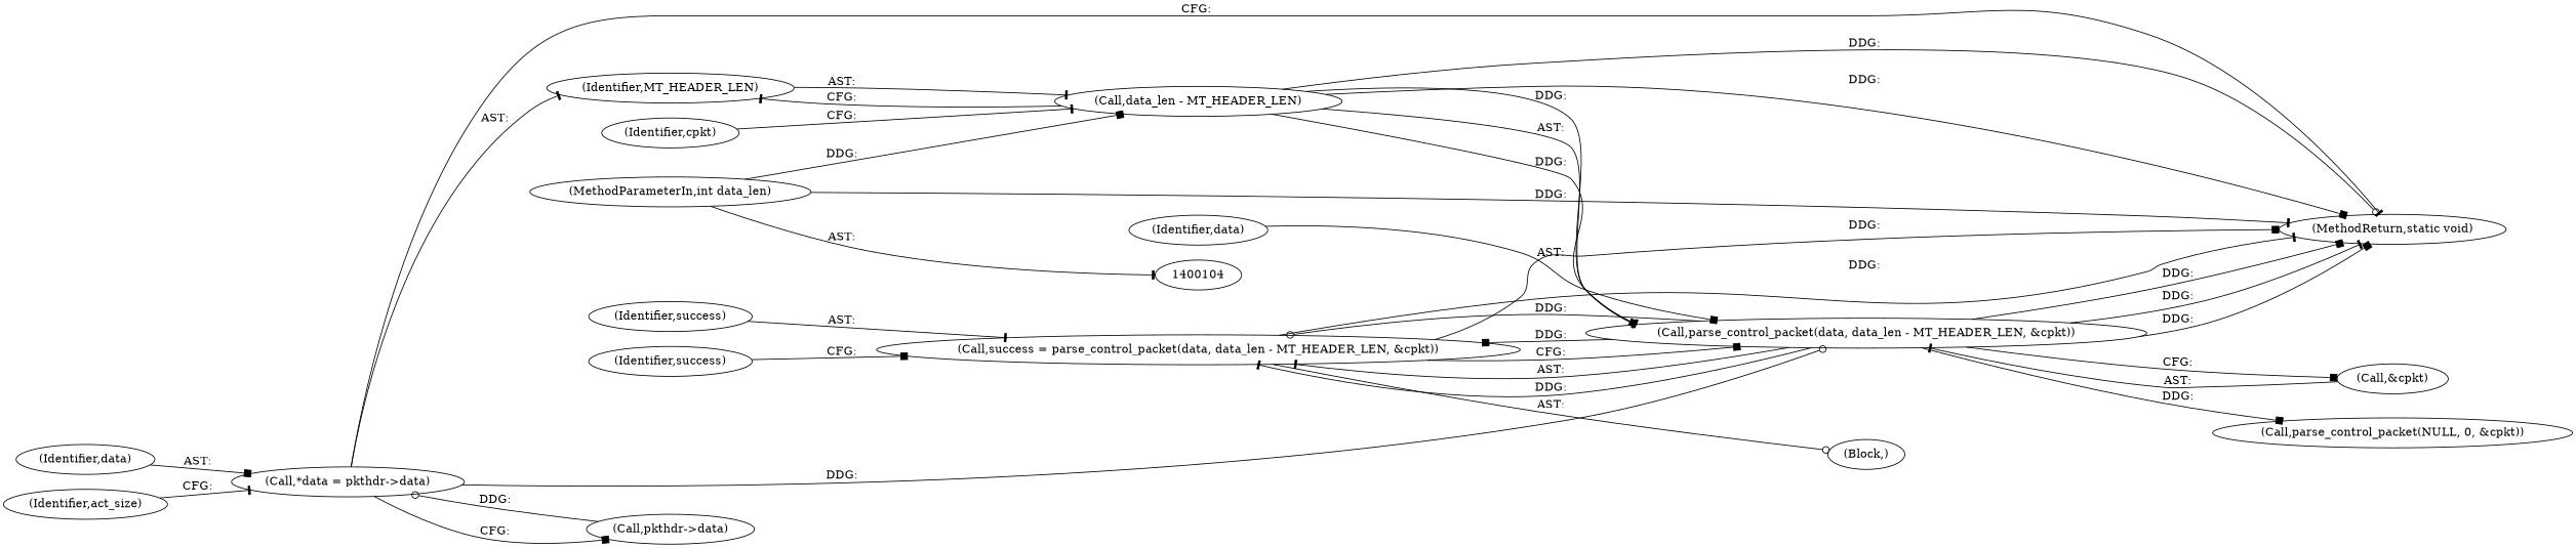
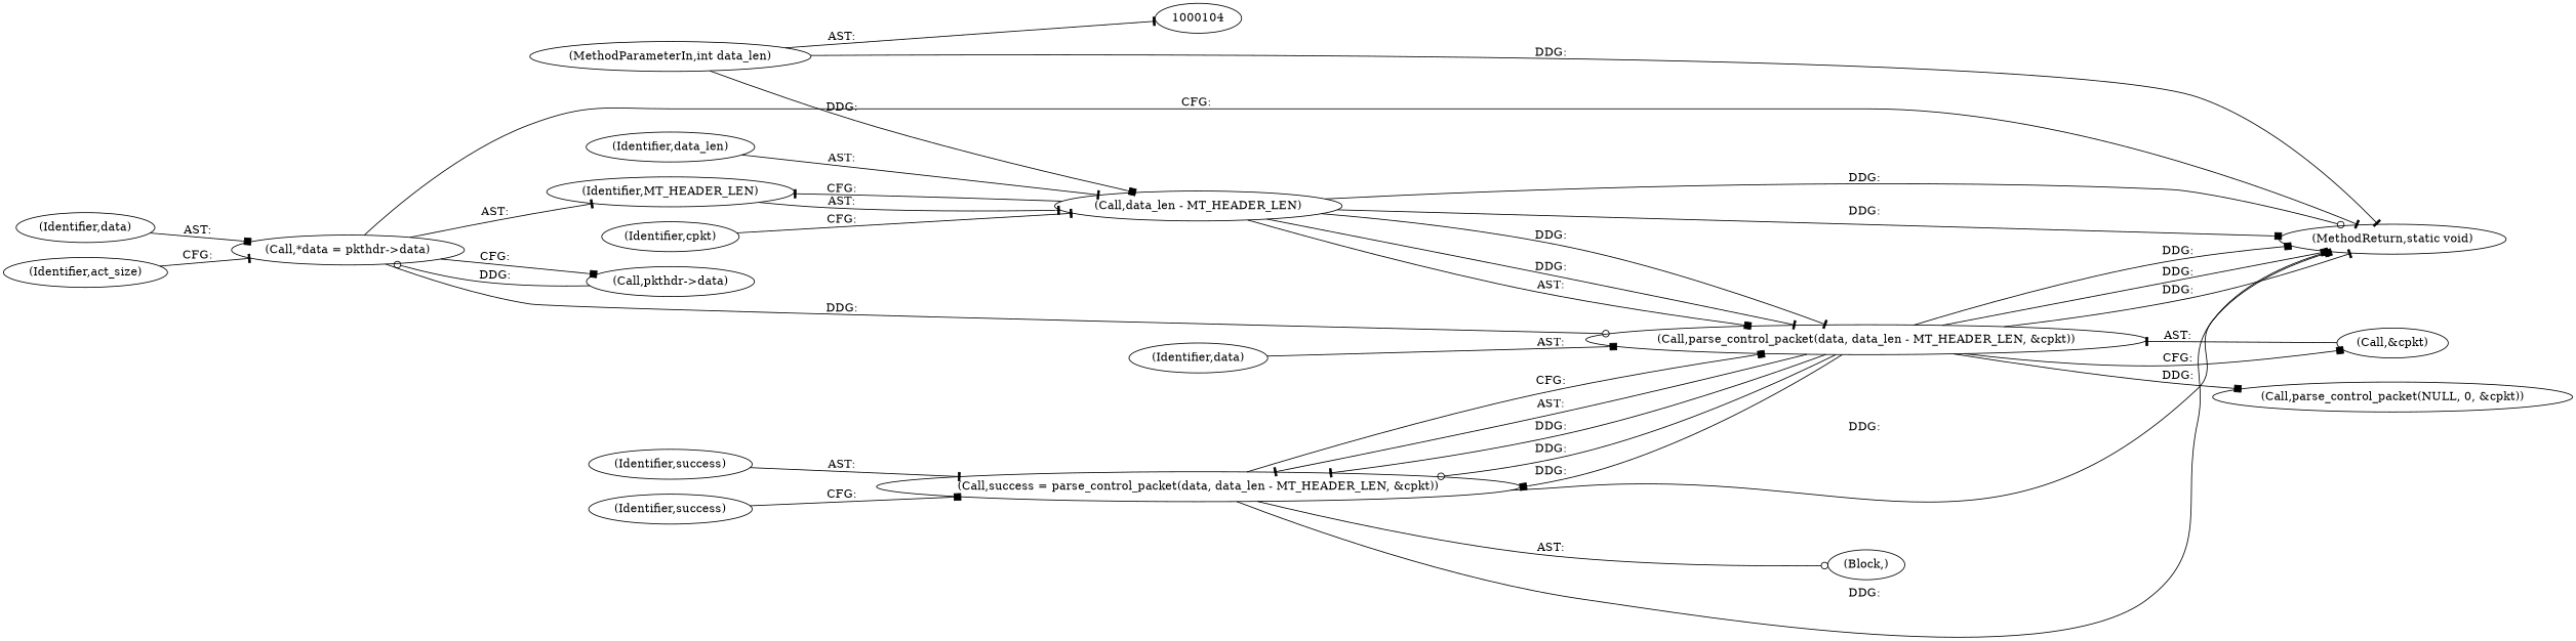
  digraph {
    rankdir=LR
    edge [arrowhead=tee]
    n1 [label="(Call,success = parse_control_packet(data, data_len - MT_HEADER_LEN, &cpkt))"]
    n2 [label="(Call,parse_control_packet(data, data_len - MT_HEADER_LEN, &cpkt))"]
    n3 [label="(Block,)"]
    n4 [label="(MethodReturn,static void)"]
    n5 [label="(Call,&cpkt)"]
    n6 [label="(Call,parse_control_packet(NULL, 0, &cpkt))"]
    n7 [label="(Call,*data = pkthdr->data)"]
    n8 [label="(Call,pkthdr->data)"]
    n9 [label="(Identifier,MT_HEADER_LEN)"]
    n10 [label="(Call,data_len - MT_HEADER_LEN)"]
    n11 [label="(MethodParameterIn,int data_len)"]
-   1000104 [label=1400104]
+   1000104
    n13 [label="(Identifier,data)"]
    n14 [label="(Identifier,act_size)"]
+   n15 [label="(Identifier,data_len)"]
    n16 [label="(Identifier,success)"]
    n17 [label="(Identifier,success)"]
    n18 [label="(Identifier,data)"]
    n19 [label="(Identifier,cpkt)"]
    n1 -> n2 [arrowhead=box label="CFG: "]
    n1 -> n3 [arrowhead=odot label="AST: "]
    n1 -> n4 [arrowhead=box label="DDG: "]
    n1 -> n4 [label="DDG: "]
    n2 -> n1 [label="AST: "]
    n2 -> n1 [label="DDG: "]
    n2 -> n1 [arrowhead=odot label="DDG: "]
    n2 -> n1 [arrowhead=box label="DDG: "]
    n2 -> n4 [arrowhead=box label="DDG: "]
    n2 -> n4 [label="DDG: "]
    n2 -> n4 [arrowhead=box label="DDG: "]
    n2 -> n5 [arrowhead=box label="CFG: "]
    n2 -> n6 [arrowhead=box label="DDG: "]
    n5 -> n2 [label="AST: "]
    n7 -> n2 [arrowhead=odot label="DDG: "]
    n7 -> n4 [label="CFG: "]
    n7 -> n8 [arrowhead=box label="CFG: "]
    n7 -> n9 [label="AST: "]
    n8 -> n7 [arrowhead=odot label="DDG: "]
    n9 -> n10 [label="AST: "]
    n10 -> n2 [arrowhead=box label="AST: "]
    n10 -> n2 [label="DDG: "]
    n10 -> n2 [label="DDG: "]
    n10 -> n4 [arrowhead=odot label="DDG: "]
    n10 -> n4 [arrowhead=box label="DDG: "]
    n10 -> n9 [label="CFG: "]
    n11 -> n4 [label="DDG: "]
    n11 -> n10 [arrowhead=box label="DDG: "]
    n11 -> 1000104 [label="AST: "]
    n13 -> n7 [arrowhead=box label="AST: "]
    n14 -> n7 [label="CFG: "]
+   n15 -> n10 [label="AST: "]
    n16 -> n1 [label="AST: "]
    n17 -> n1 [arrowhead=box label="CFG: "]
    n18 -> n2 [arrowhead=box label="AST: "]
    n19 -> n10 [label="CFG: "]
  }
